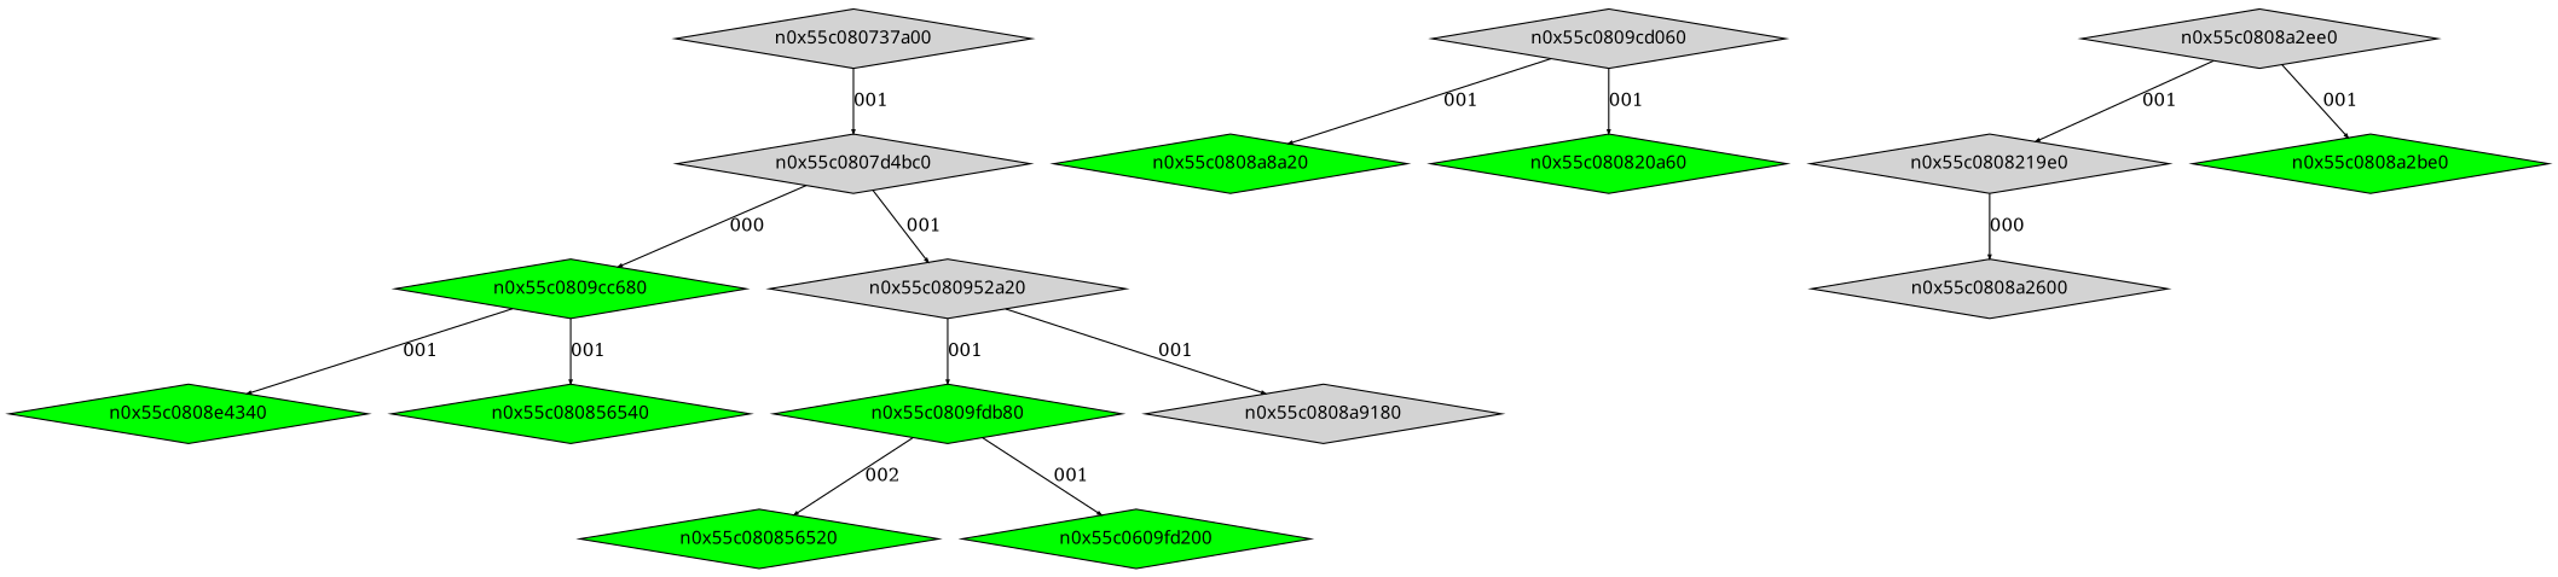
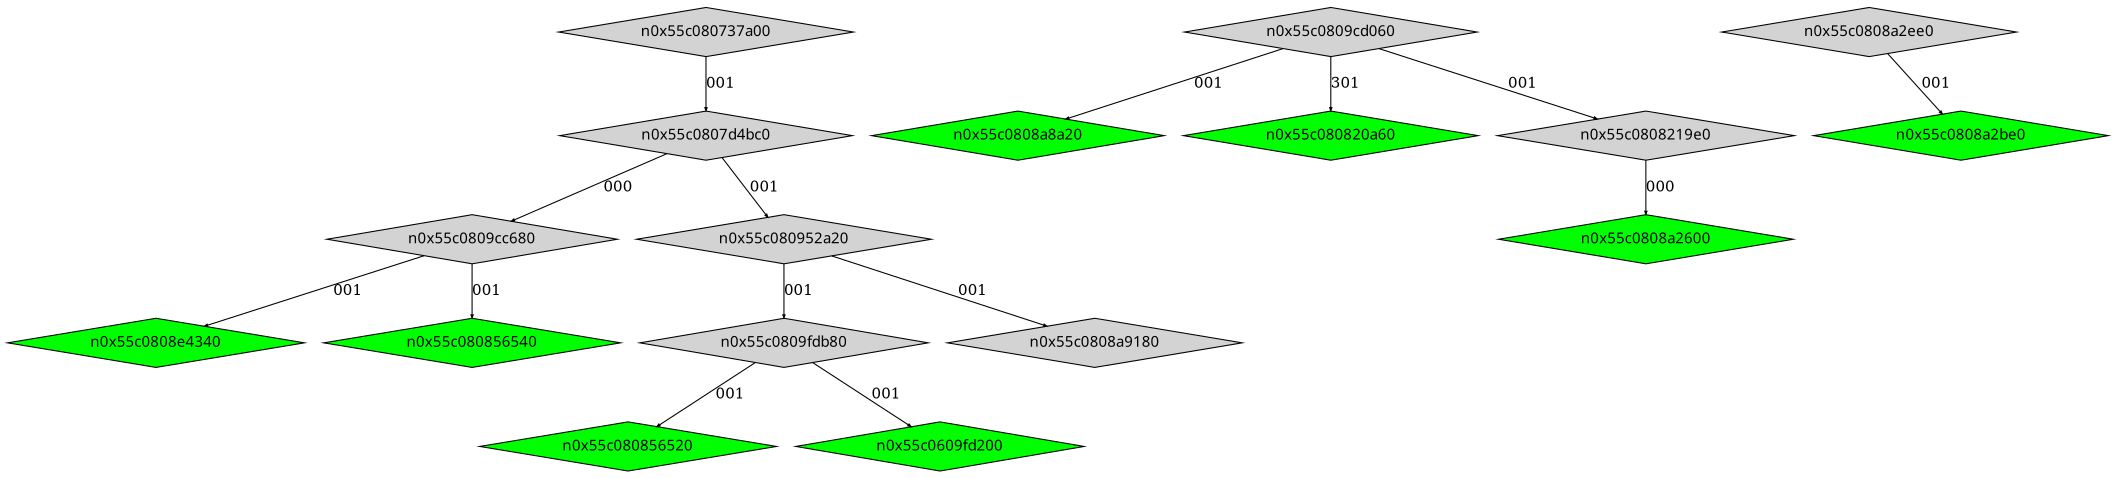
  digraph {
    node [fontname=Terminus shape=diamond style=filled]
    edge [arrowsize=.3]
    n0x55c080737a00 [height=.1 width=.1]
    n0x55c0807d4bc0 [height=.1 width=.1]
-   n0x55c0809cc680 [height=.1 width=.1 fillcolor=green]
+   n0x55c0809cc680 [height=.1 width=.1]
    n0x55c080952a20 [height=.1 width=.1]
    n0x55c0808e4340 [fillcolor=green height=.1 width=.1]
    n0x55c080856540 [fillcolor=green height=.1 width=.1]
-   n0x55c0809fdb80 [height=.1 width=.1 fillcolor=green]
+   n0x55c0809fdb80 [height=.1 width=.1]
    n0x55c0808a9180 [fillcolor=lightgrey height=.1 width=.1]
    n0x55c0809cd060 [height=.1 width=.1]
    n0x55c0808a8a20 [fillcolor=green height=.1 width=.1]
    n0x55c080820a60 [fillcolor=green height=.1 width=.1]
    n0x55c0808a2ee0 [height=.1 width=.1]
    n0x55c0808a2be0 [fillcolor=green height=.1 width=.1]
    n0x55c0808219e0 [height=.1 width=.1]
-   n0x55c0808a2600 [fillcolor=lightgrey height=.1 width=.1]
+   n0x55c0808a2600 [fillcolor=green height=.1 width=.1]
    n0x55c080856520 [fillcolor=green height=.1 width=.1]
    n17 [fillcolor=green height=.1 label=n0x55c0609fd200 width=.1]
    n0x55c080737a00 -> n0x55c0807d4bc0 [label=001]
    n0x55c0807d4bc0 -> n0x55c0809cc680 [label=000]
    n0x55c0807d4bc0 -> n0x55c080952a20 [label=001]
    n0x55c0809cc680 -> n0x55c0808e4340 [label=001]
    n0x55c0809cc680 -> n0x55c080856540 [label=001]
    n0x55c080952a20 -> n0x55c0809fdb80 [label=001]
    n0x55c080952a20 -> n0x55c0808a9180 [label=001]
-   n0x55c0809fdb80 -> n0x55c080856520 [label=002]
+   n0x55c0809fdb80 -> n0x55c080856520 [label=001]
    n0x55c0809fdb80 -> n17 [label=001]
    n0x55c0809cd060 -> n0x55c0808a8a20 [label=001]
-   n0x55c0809cd060 -> n0x55c080820a60 [label=001]
+   n0x55c0809cd060 -> n0x55c080820a60 [label=301]
    n0x55c0808a2ee0 -> n0x55c0808a2be0 [label=001]
-   n0x55c0808a2ee0 -> n0x55c0808219e0 [label=001]
+   n0x55c0809cd060 -> n0x55c0808219e0 [label=001]
    n0x55c0808219e0 -> n0x55c0808a2600 [label=000]
  }
